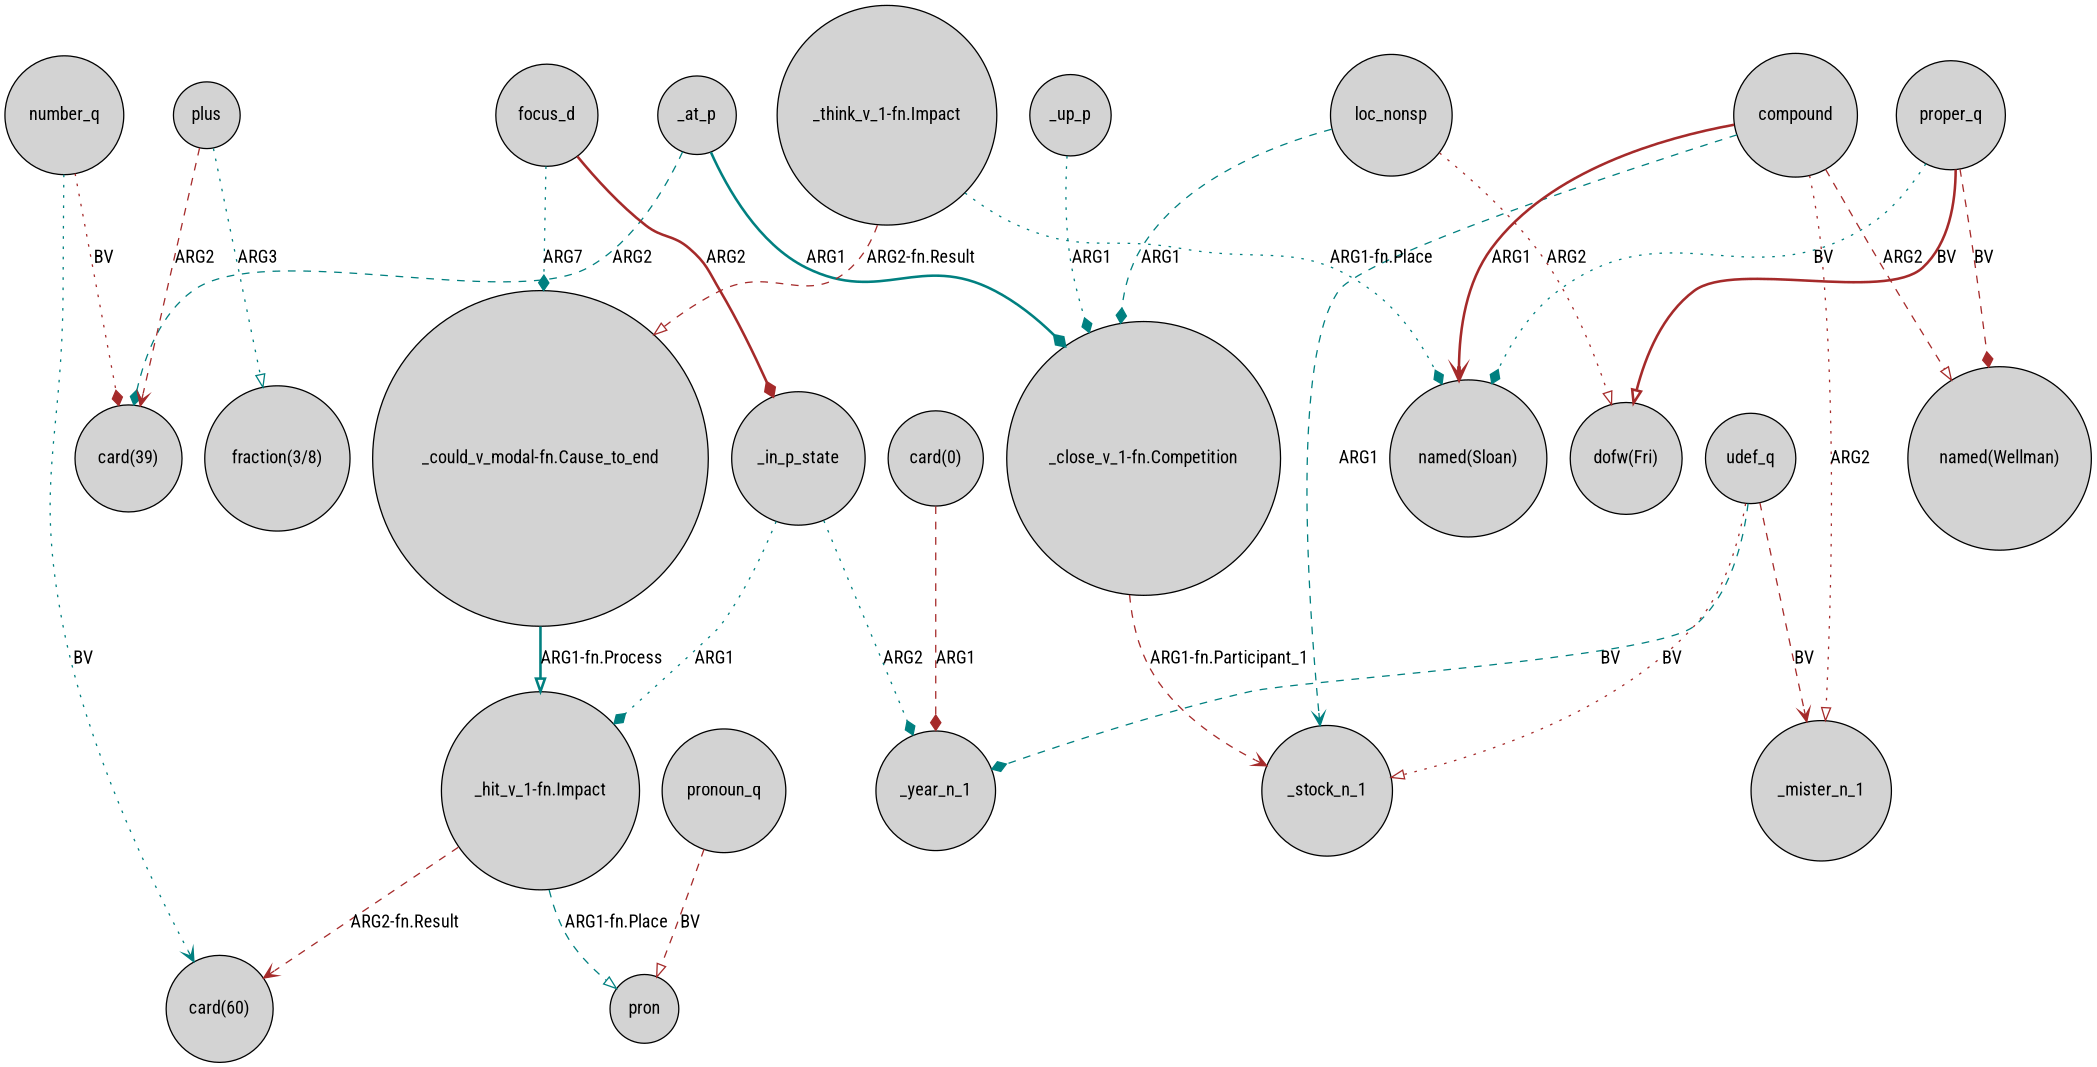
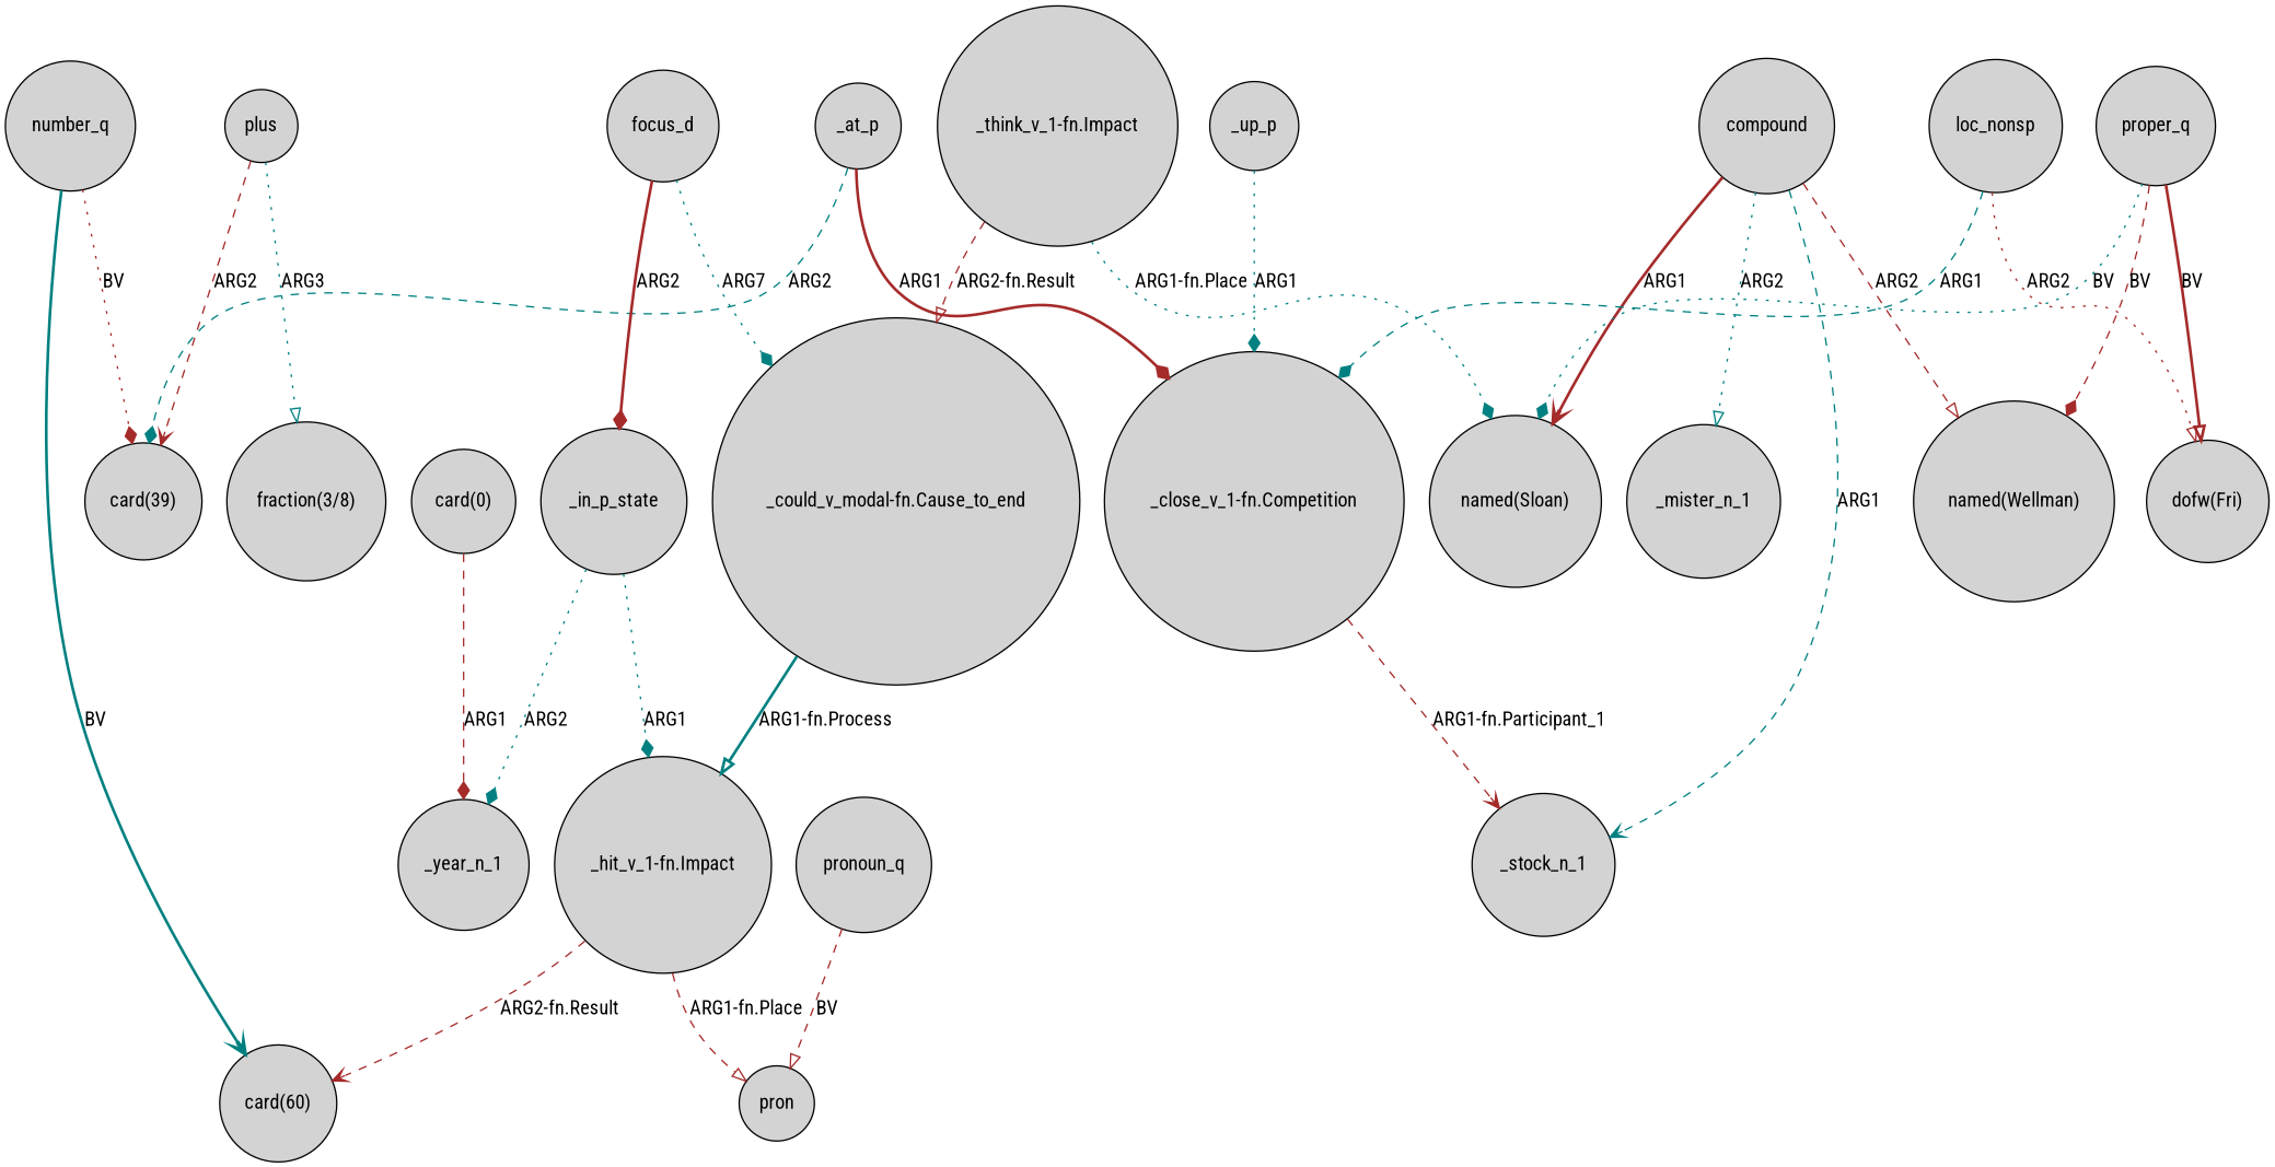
  digraph {
    fontname="Roboto Condensed"
    node [fontname="Roboto Condensed" shape=circle style=filled]
    edge [arrowhead=diamond color=brown fontname="Roboto Condensed" style=dashed]
    _at_p
    "card(39)"
    "_close_v_1-fn.Competition"
    _stock_n_1
    compound
    _mister_n_1
    "named(Wellman)"
    "named(Sloan)"
    focus_d
    _in_p_state
    "_could_v_modal-fn.Cause_to_end"
    "_hit_v_1-fn.Impact"
    _year_n_1
    pron
    "card(60)"
    proper_q
    "dofw(Fri)"
    loc_nonsp
    n19 [label="card(0)"]
    number_q
    _up_p
-   udef_q
    pronoun_q
    "_think_v_1-fn.Impact"
    plus
    "fraction(3/8)"
    _at_p -> "card(39)" [color=teal label=ARG2]
-   _at_p -> "_close_v_1-fn.Competition" [color=teal label=ARG1 style=bold]
+   _at_p -> "_close_v_1-fn.Competition" [label=ARG1 style=bold]
    "_close_v_1-fn.Competition" -> _stock_n_1 [arrowhead=vee label="ARG1-fn.Participant_1"]
    compound -> _stock_n_1 [arrowhead=vee color=teal label=ARG1]
-   compound -> _mister_n_1 [arrowhead=onormal label=ARG2 style=dotted]
+   compound -> _mister_n_1 [arrowhead=onormal color=teal label=ARG2 style=dotted]
    compound -> "named(Wellman)" [arrowhead=onormal label=ARG2]
    compound -> "named(Sloan)" [arrowhead=vee label=ARG1 style=bold]
    focus_d -> _in_p_state [label=ARG2 style=bold]
    focus_d -> "_could_v_modal-fn.Cause_to_end" [color=teal label=ARG7 style=dotted]
    _in_p_state -> "_hit_v_1-fn.Impact" [color=teal label=ARG1 style=dotted]
    _in_p_state -> _year_n_1 [color=teal label=ARG2 style=dotted]
    "_could_v_modal-fn.Cause_to_end" -> "_hit_v_1-fn.Impact" [arrowhead=onormal color=teal label="ARG1-fn.Process" style=bold]
-   "_hit_v_1-fn.Impact" -> pron [arrowhead=onormal color=teal label="ARG1-fn.Place"]
+   "_hit_v_1-fn.Impact" -> pron [arrowhead=onormal label="ARG1-fn.Place"]
    "_hit_v_1-fn.Impact" -> "card(60)" [arrowhead=vee label="ARG2-fn.Result"]
    proper_q -> "named(Wellman)" [label=BV]
    proper_q -> "named(Sloan)" [color=teal label=BV style=dotted]
    proper_q -> "dofw(Fri)" [arrowhead=onormal label=BV style=bold]
    loc_nonsp -> "_close_v_1-fn.Competition" [color=teal label=ARG1]
    loc_nonsp -> "dofw(Fri)" [arrowhead=onormal label=ARG2 style=dotted]
    n19 -> _year_n_1 [label=ARG1]
    number_q -> "card(39)" [label=BV style=dotted]
-   number_q -> "card(60)" [arrowhead=vee color=teal label=BV style=dotted]
+   number_q -> "card(60)" [arrowhead=vee color=teal label=BV style=bold]
    _up_p -> "_close_v_1-fn.Competition" [color=teal label=ARG1 style=dotted]
-   udef_q -> _stock_n_1 [arrowhead=onormal label=BV style=dotted]
-   udef_q -> _mister_n_1 [arrowhead=vee label=BV]
-   udef_q -> _year_n_1 [color=teal label=BV]
    pronoun_q -> pron [arrowhead=onormal label=BV]
    "_think_v_1-fn.Impact" -> "named(Sloan)" [color=teal label="ARG1-fn.Place" style=dotted]
    "_think_v_1-fn.Impact" -> "_could_v_modal-fn.Cause_to_end" [arrowhead=onormal label="ARG2-fn.Result"]
    plus -> "card(39)" [arrowhead=vee label=ARG2]
    plus -> "fraction(3/8)" [arrowhead=onormal color=teal label=ARG3 style=dotted]
  }
